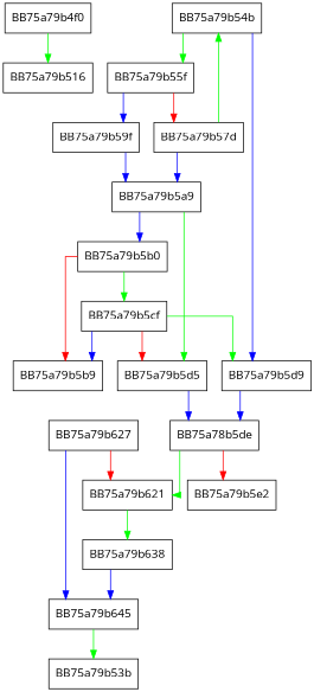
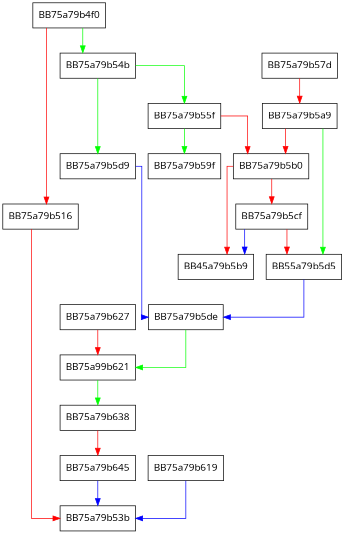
  digraph {
    fontname="Open Sans"
    splines=ortho
    node [fontname="Open Sans" shape=box]
    edge [color=green fontname="Open Sans"]
    BB75a79b4f0
    BB75a79b54b
    BB75a79b516
    BB75a79b5d9
    BB75a79b55f
    BB75a79b53b
-   BB75a79b5de [label=BB75a78b5de]
+   BB75a79b5de
    BB75a79b59f
    BB75a79b57d
-   BB75a79b621
-   BB75a79b5e2
+   BB75a79b621 [label=BB75a99b621]
    BB75a79b5a9
-   BB75a79b5d5
+   BB75a79b5d5 [label=BB55a79b5d5]
    BB75a79b5b0
    BB75a79b5cf
-   BB75a79b5b9
+   BB75a79b5b9 [label=BB45a79b5b9]
    BB75a79b638
    BB75a79b645
    BB75a79b627
-   BB75a79b57d -> BB75a79b54b
-   BB75a79b4f0 -> BB75a79b516
-   BB75a79b54b -> BB75a79b5d9 [color=blue]
+   BB75a79b619
+   BB75a79b4f0 -> BB75a79b54b
+   BB75a79b4f0 -> BB75a79b516 [color=red]
+   BB75a79b54b -> BB75a79b5d9
    BB75a79b54b -> BB75a79b55f
+   BB75a79b516 -> BB75a79b53b [color=red]
    BB75a79b5d9 -> BB75a79b5de [color=blue]
-   BB75a79b55f -> BB75a79b59f [color=blue]
-   BB75a79b55f -> BB75a79b57d [color=red]
+   BB75a79b55f -> BB75a79b59f
+   BB75a79b55f -> BB75a79b5b0 [color=red]
    BB75a79b5de -> BB75a79b621
-   BB75a79b5de -> BB75a79b5e2 [color=red]
-   BB75a79b59f -> BB75a79b5a9 [color=blue]
-   BB75a79b57d -> BB75a79b5a9 [color=blue]
+   BB75a79b57d -> BB75a79b5a9 [color=red]
    BB75a79b621 -> BB75a79b638
    BB75a79b5a9 -> BB75a79b5d5
-   BB75a79b5a9 -> BB75a79b5b0 [color=blue]
+   BB75a79b5a9 -> BB75a79b5b0 [color=red]
    BB75a79b5d5 -> BB75a79b5de [color=blue]
-   BB75a79b5b0 -> BB75a79b5cf
+   BB75a79b5b0 -> BB75a79b5cf [color=red]
    BB75a79b5b0 -> BB75a79b5b9 [color=red]
-   BB75a79b5cf -> BB75a79b5d9
    BB75a79b5cf -> BB75a79b5d5 [color=red]
    BB75a79b5cf -> BB75a79b5b9 [color=blue]
-   BB75a79b638 -> BB75a79b645 [color=blue]
-   BB75a79b645 -> BB75a79b53b
+   BB75a79b638 -> BB75a79b645 [color=red]
+   BB75a79b645 -> BB75a79b53b [color=blue]
    BB75a79b627 -> BB75a79b621 [color=red]
-   BB75a79b627 -> BB75a79b645 [color=blue]
+   BB75a79b619 -> BB75a79b53b [color=blue]
  }
